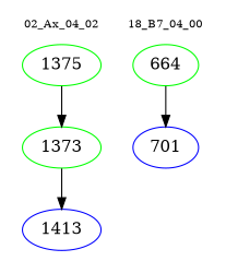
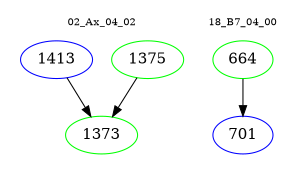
  digraph {
    node [color=green]
    edge [color=black]
    n1 [label=1375]
    n2 [label=1373]
    n3 [color=blue label=1413]
    n4 [label=664]
    n5 [color=blue label=701]
    subgraph cluster_1 {
      color=white
      fontsize=10
      label="02_Ax_04_02"
      n1
      n2
      n3
    }
    subgraph cluster_2 {
      color=white
      fontsize=10
      label="18_B7_04_00"
      n4
      n5
    }
    n1 -> n2
-   n2 -> n3
+   n3 -> n2
    n4 -> n5
  }
